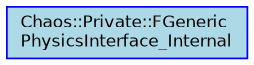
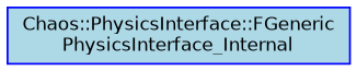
  digraph {
    rankdir=LR
-   n1 [color=blue fillcolor=lightblue fontname=Helvetica fontsize=10 height=0.2 label="Chaos::Private::FGeneric\lPhysicsInterface_Internal" shape=box style=filled width=0.4]
+   n1 [color=blue fillcolor=lightblue fontname=Helvetica fontsize=10 height=0.2 label="Chaos::PhysicsInterface::FGeneric\lPhysicsInterface_Internal" shape=box style=filled width=0.4]
  }
